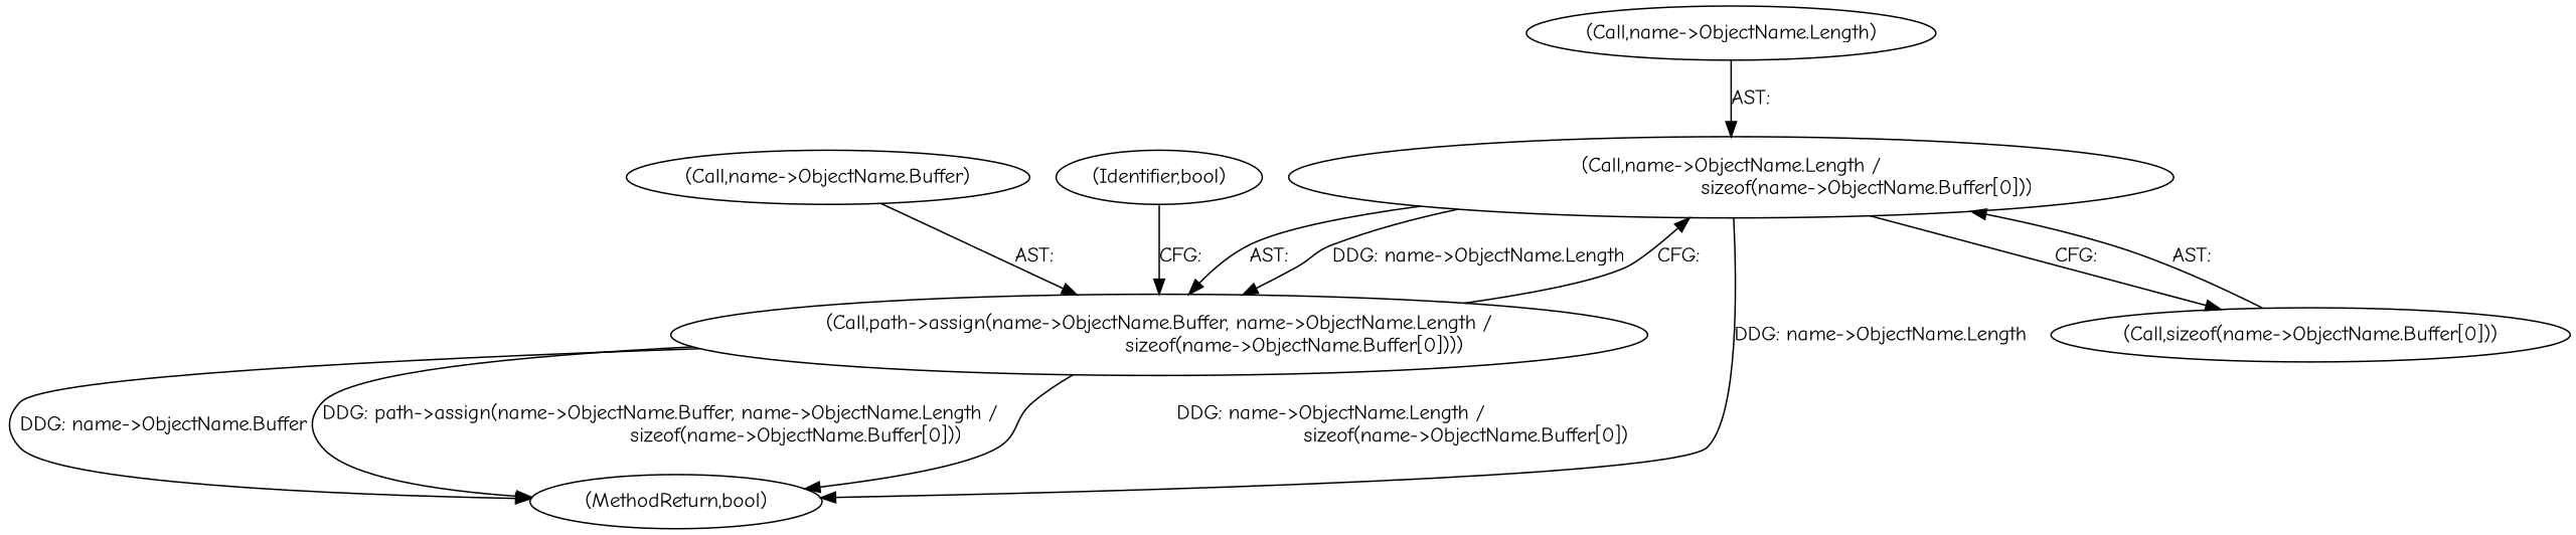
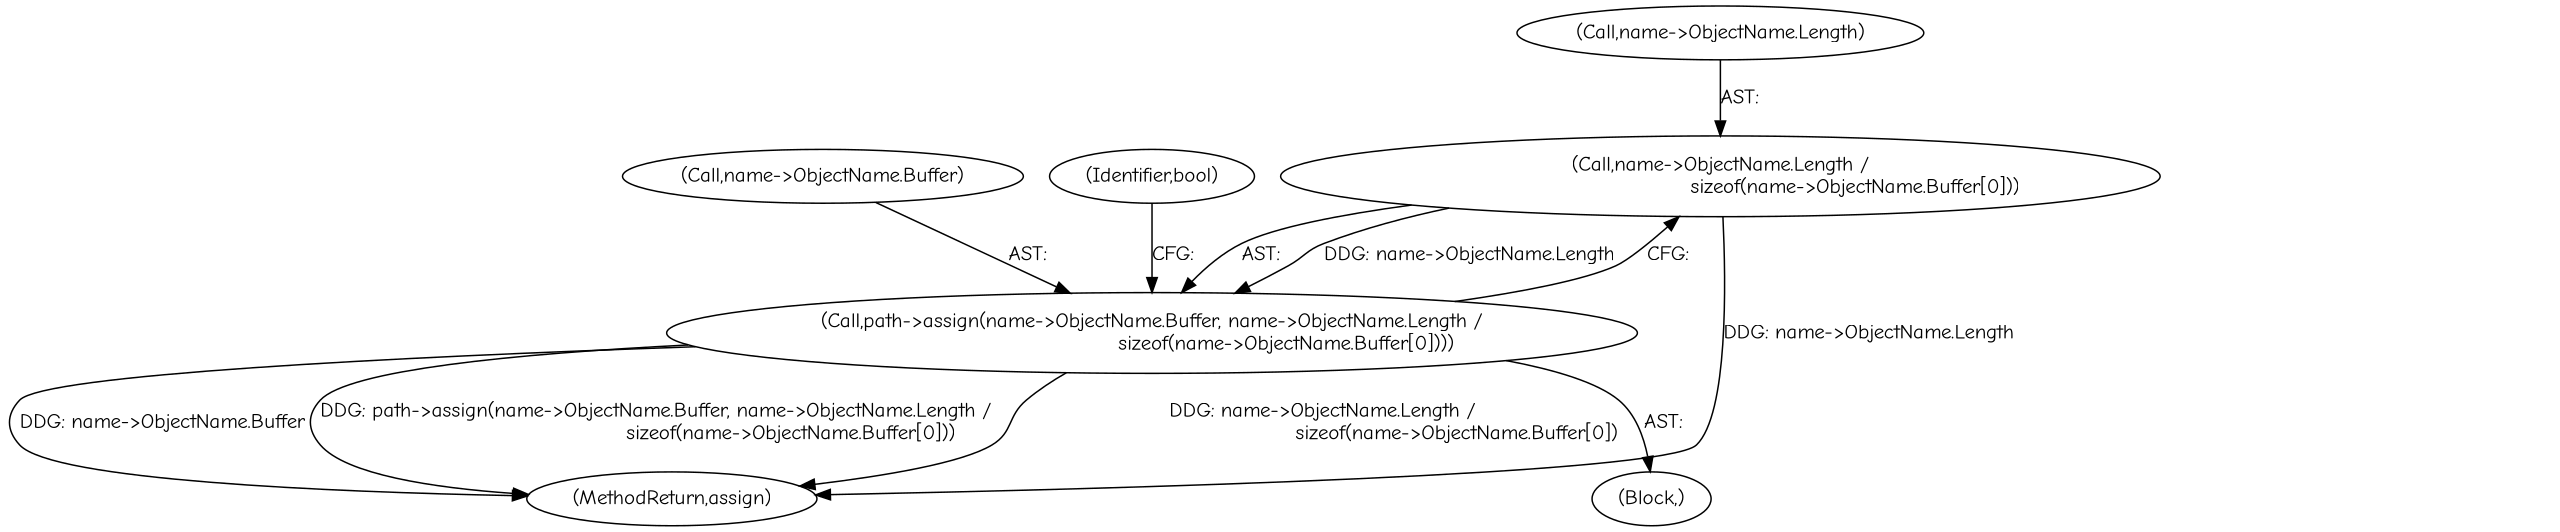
  digraph {
    fontname="Comic Neue"
    node [fontname="Comic Neue"]
    edge [fontname="Comic Neue"]
    n1 [label="(Call,name->ObjectName.Length /\n                                        sizeof(name->ObjectName.Buffer[0]))"]
    n2 [label="(Call,path->assign(name->ObjectName.Buffer, name->ObjectName.Length /\n                                        sizeof(name->ObjectName.Buffer[0])))"]
-   n3 [label="(MethodReturn,bool)"]
-   n4 [label="(Call,sizeof(name->ObjectName.Buffer[0]))"]
+   n3 [label="(MethodReturn,assign)"]
+   n5 [label="(Block,)"]
    n6 [label="(Call,name->ObjectName.Buffer)"]
    n7 [label="(Identifier,bool)"]
    n8 [label="(Call,name->ObjectName.Length)"]
    n1 -> n2 [label="AST: "]
    n1 -> n2 [label="DDG: name->ObjectName.Length"]
    n1 -> n3 [label="DDG: name->ObjectName.Length"]
-   n1 -> n4 [label="CFG: "]
    n2 -> n1 [label="CFG: "]
    n2 -> n3 [label="DDG: path->assign(name->ObjectName.Buffer, name->ObjectName.Length /\n                                        sizeof(name->ObjectName.Buffer[0]))"]
    n2 -> n3 [label="DDG: name->ObjectName.Length /\n                                        sizeof(name->ObjectName.Buffer[0])"]
    n2 -> n3 [label="DDG: name->ObjectName.Buffer"]
-   n4 -> n1 [label="AST: "]
+   n2 -> n5 [label="AST: "]
    n6 -> n2 [label="AST: "]
    n7 -> n2 [label="CFG: "]
    n8 -> n1 [label="AST: "]
  }
